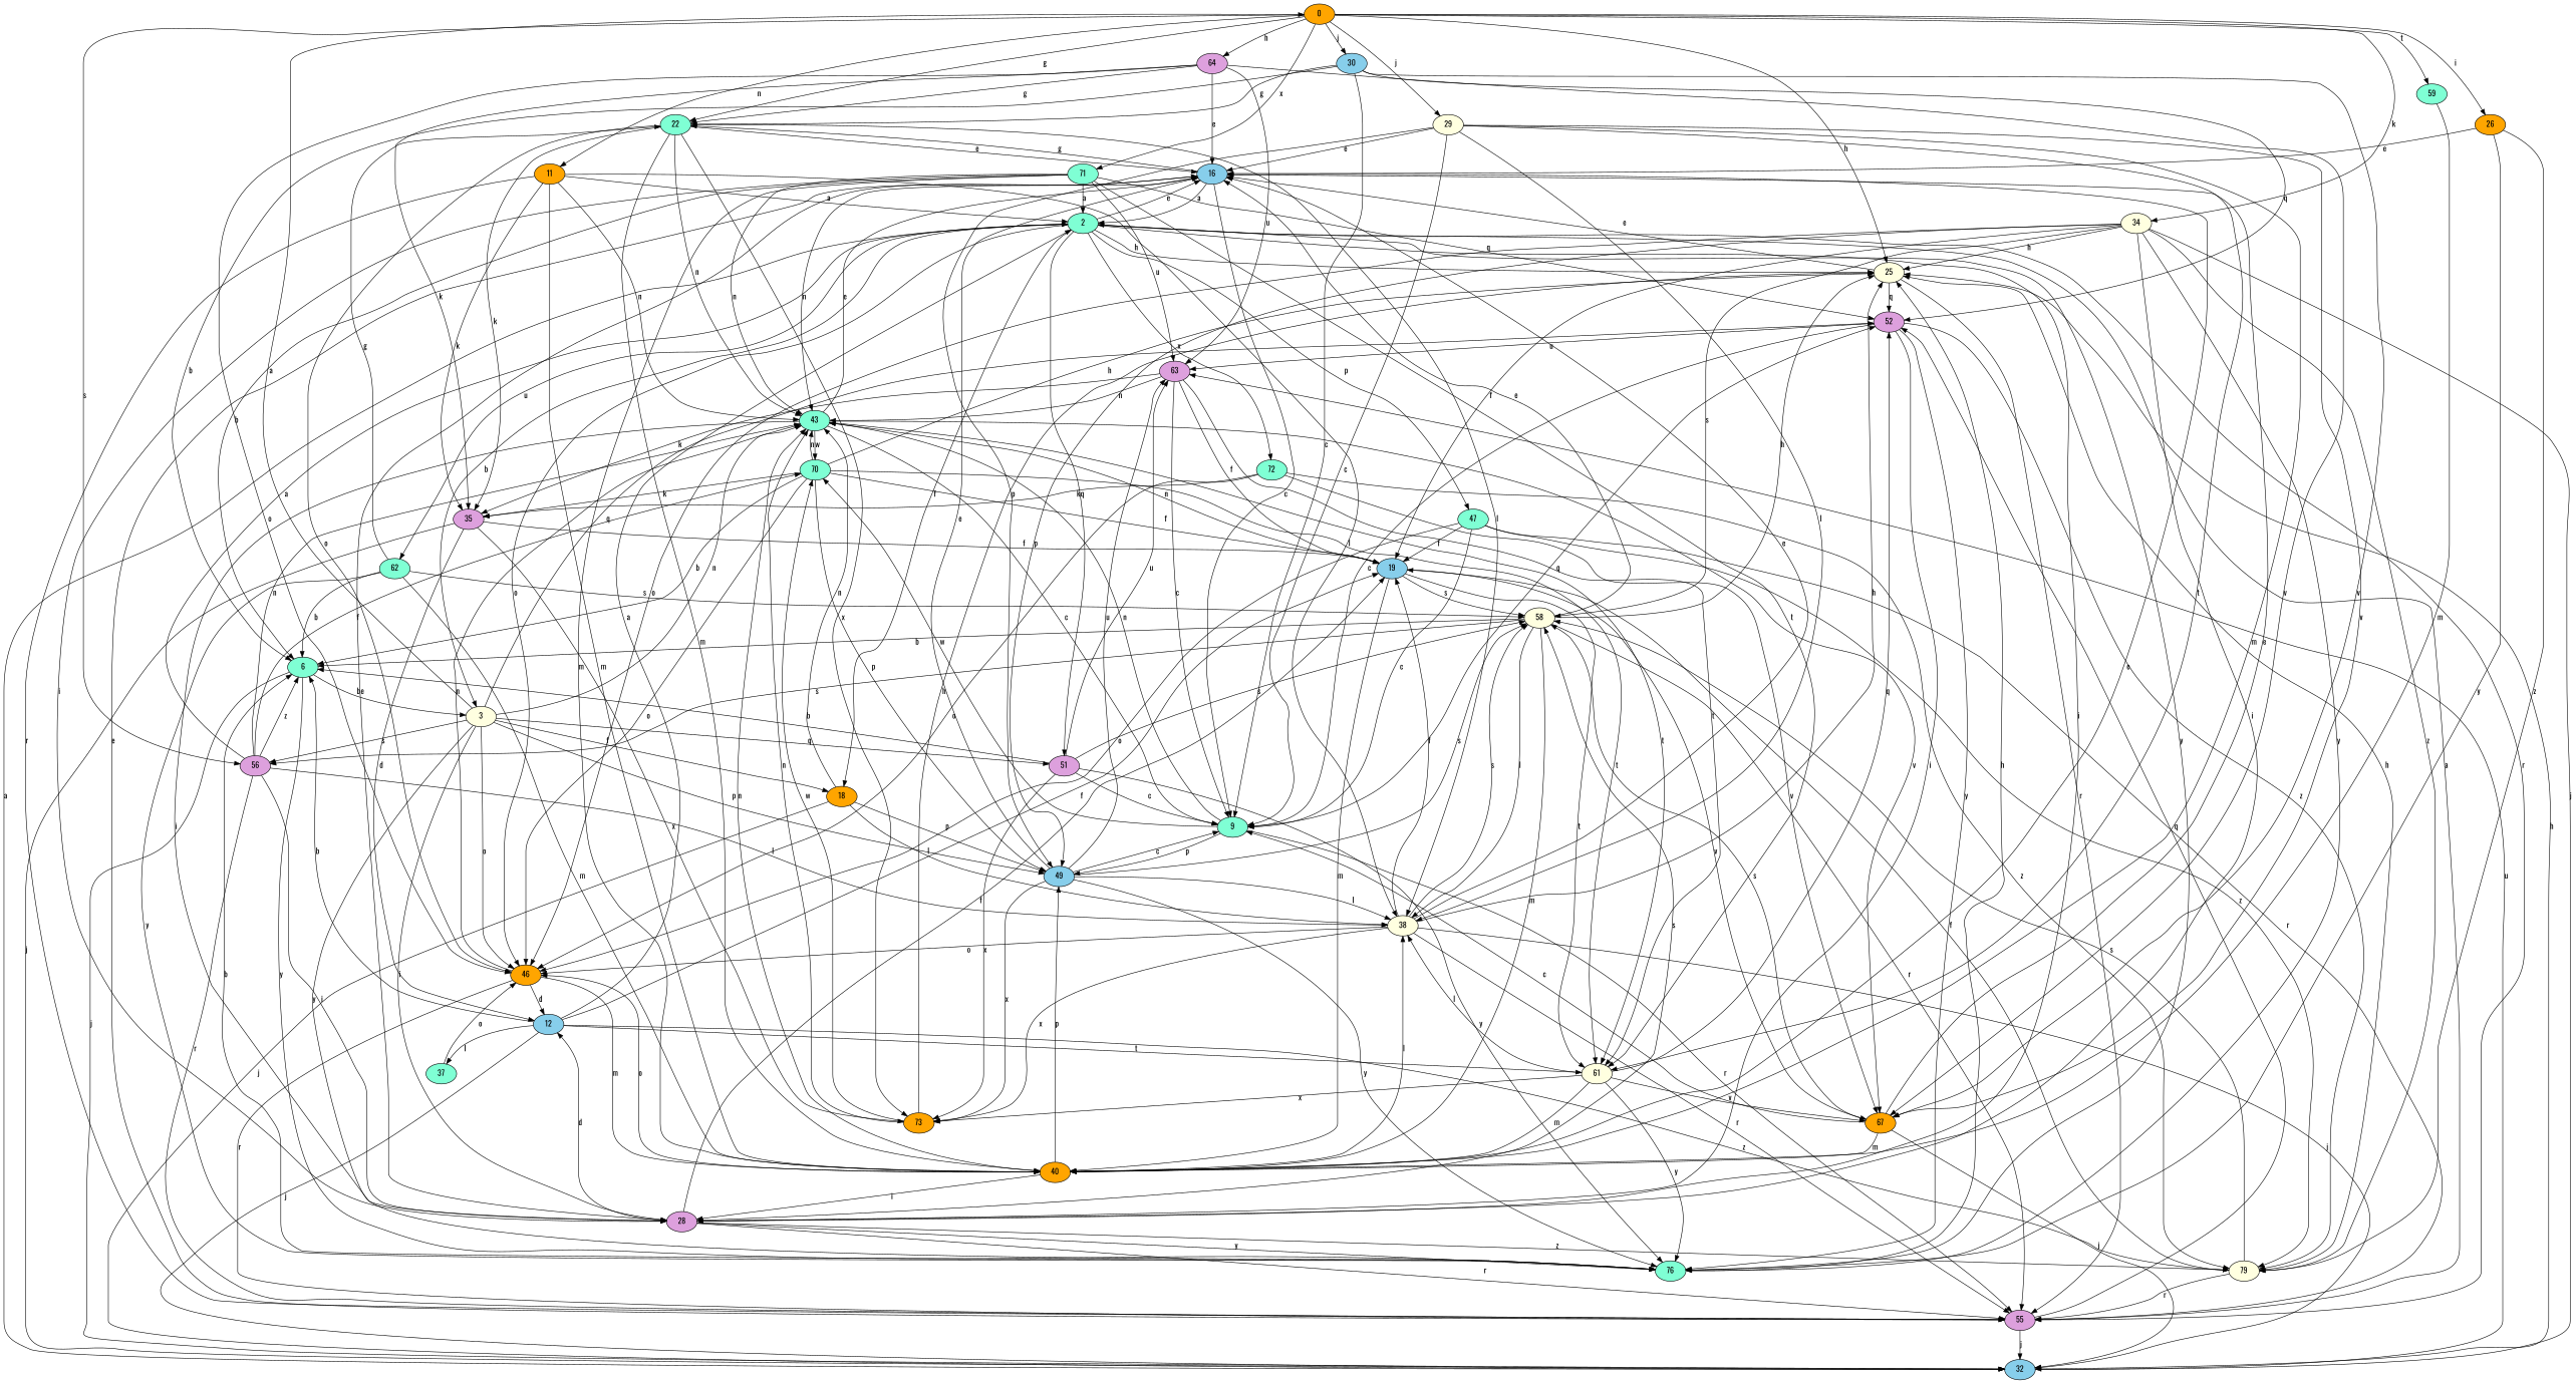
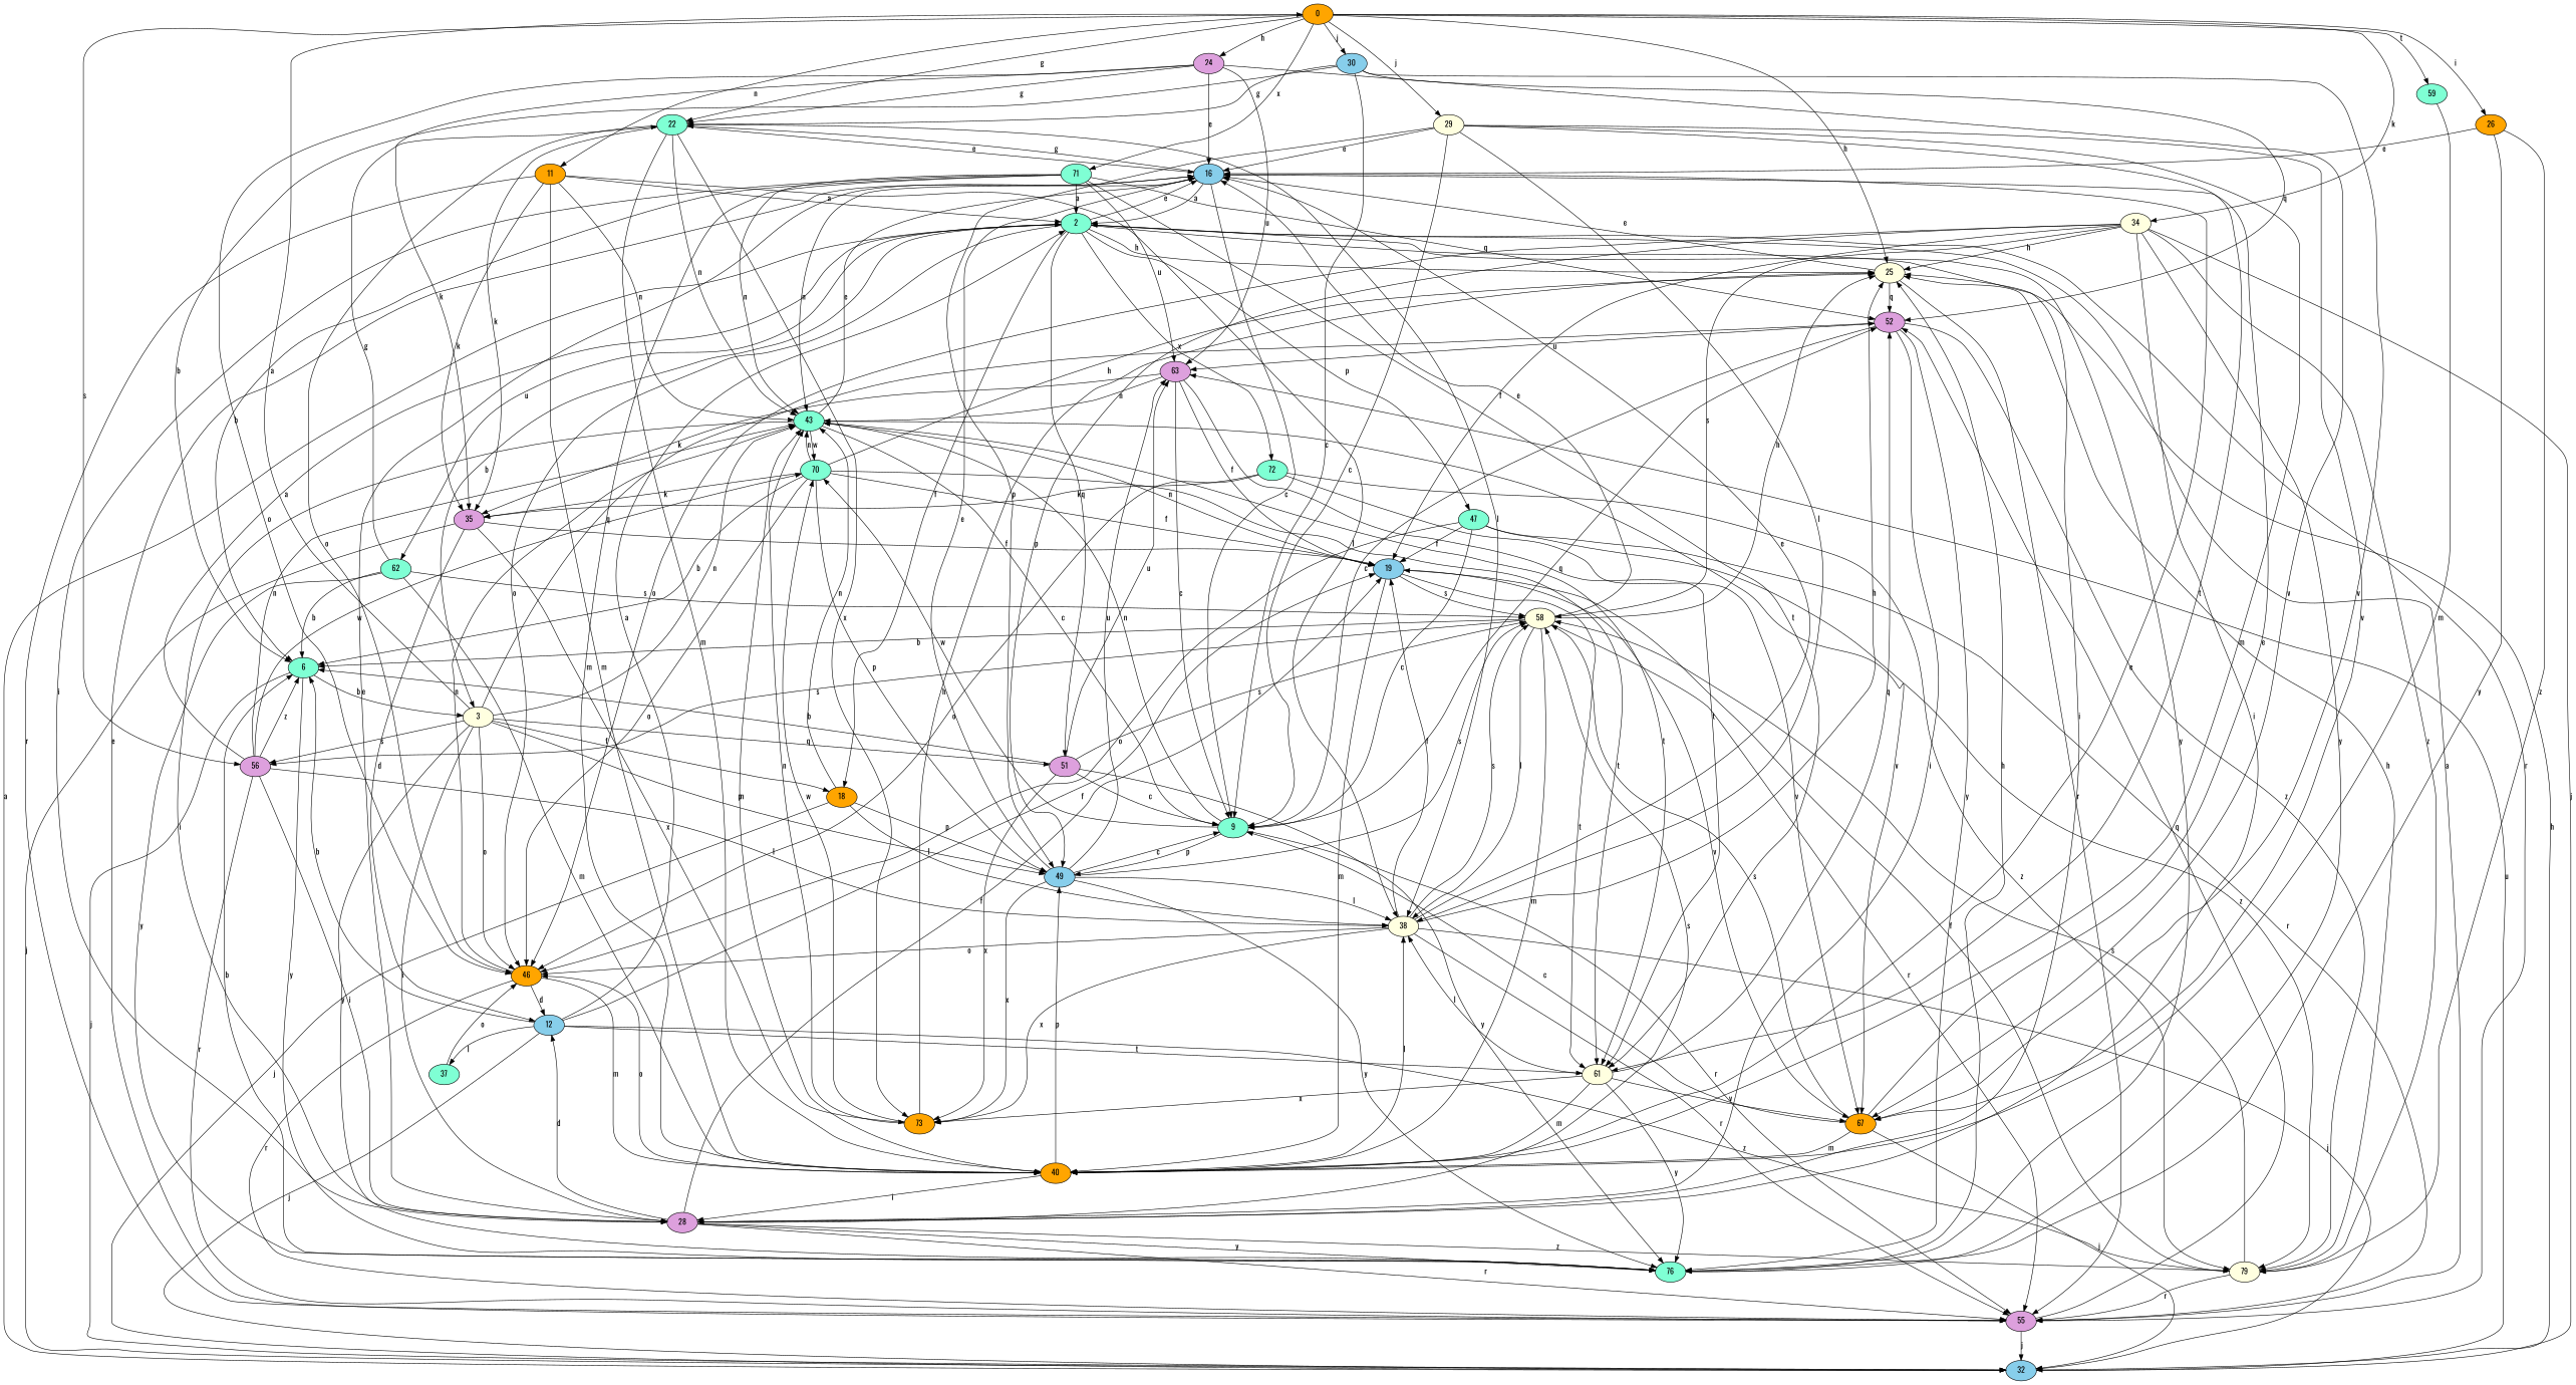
  strict digraph {
    fontname=Oswald
    node [fillcolor=aquamarine fontname=Oswald style=filled]
    edge [fontname=Oswald]
    0 [fillcolor=orange]
    22
-   24 [fillcolor=plum label=64]
+   24 [fillcolor=plum]
    25 [fillcolor=lightyellow]
    26 [fillcolor=orange]
    29 [fillcolor=lightyellow]
    30 [fillcolor=skyblue]
    34 [fillcolor=lightyellow]
    n9 [fillcolor=orange label=11]
    56 [fillcolor=plum]
    59
    71
    16 [fillcolor=skyblue]
    46 [fillcolor=orange]
    43
    38 [fillcolor=lightyellow]
    40 [fillcolor=orange]
    35 [fillcolor=plum]
    73 [fillcolor=orange]
    67 [fillcolor=orange]
    63 [fillcolor=plum]
    55 [fillcolor=plum]
    52 [fillcolor=plum]
    76
    79 [fillcolor=lightyellow]
    49 [fillcolor=skyblue]
    9
    61 [fillcolor=lightyellow]
    6
    28 [fillcolor=plum]
    32 [fillcolor=skyblue]
    19 [fillcolor=skyblue]
    58 [fillcolor=lightyellow]
    2
    70
    3 [fillcolor=lightyellow]
    18 [fillcolor=orange]
    47
    51 [fillcolor=plum]
    62
    72
    12 [fillcolor=skyblue]
    37
    0 -> 22 [label=g]
    0 -> 24 [label=h]
    0 -> 25 [label=h]
    0 -> 26 [label=i]
    0 -> 29 [label=j]
    0 -> 30 [label=j]
    0 -> 34 [label=k]
    0 -> n9 [label=n]
    0 -> 56 [label=s]
    0 -> 59 [label=t]
    0 -> 71 [label=x]
    22 -> 16 [label=e]
    22 -> 46 [label=o]
    22 -> 43 [label=n]
    22 -> 38 [label=l]
    22 -> 40 [label=m]
    22 -> 35 [label=k]
    22 -> 73 [label=x]
    24 -> 22 [label=g]
    24 -> 16 [label=e]
    24 -> 46 [label=o]
    24 -> 35 [label=k]
    24 -> 67 [label=v]
    24 -> 63 [label=u]
    25 -> 16 [label=e]
    25 -> 55 [label=r]
    25 -> 52 [label=q]
    26 -> 16 [label=e]
    26 -> 76 [label=y]
    26 -> 79 [label=z]
    29 -> 16 [label=e]
    29 -> 38 [label=l]
    29 -> 40 [label=m]
    29 -> 67 [label=v]
    29 -> 49 [label=p]
    29 -> 9 [label=c]
    29 -> 61 [label=t]
    30 -> 22 [label=g]
    30 -> 67 [label=v]
    30 -> 52 [label=q]
    30 -> 9 [label=c]
    30 -> 6 [label=b]
    34 -> 25 [label=h]
    34 -> 46 [label=o]
    34 -> 76 [label=y]
    34 -> 79 [label=z]
    34 -> 49 [label=p]
    34 -> 28 [label=i]
    34 -> 32 [label=j]
    34 -> 19 [label=f]
    34 -> 58 [label=s]
    n9 -> 43 [label=n]
    n9 -> 38 [label=l]
    n9 -> 40 [label=m]
    n9 -> 35 [label=k]
    n9 -> 55 [label=r]
    n9 -> 2 [label=a]
    56 -> 43 [label=n]
    56 -> 38 [label=l]
    56 -> 55 [label=r]
    56 -> 6 [label=z]
    56 -> 28 [label=i]
    56 -> 2 [label=a]
-   56 -> 70 [label=f]
+   56 -> 70 [label=w]
    59 -> 40 [label=m]
    71 -> 43 [label=n]
    71 -> 40 [label=m]
    71 -> 63 [label=u]
    71 -> 52 [label=q]
    71 -> 61 [label=t]
    71 -> 6 [label=b]
    71 -> 28 [label=i]
    71 -> 2 [label=a]
    16 -> 22 [label=g]
    16 -> 43 [label=n]
    16 -> 9 [label=c]
    16 -> 2 [label=a]
    46 -> 43 [label=n]
    46 -> 40 [label=m]
    46 -> 55 [label=r]
    46 -> 12 [label=d]
    43 -> 16 [label=e]
    43 -> 67 [label=v]
    43 -> 9 [label=c]
    43 -> 61 [label=t]
    43 -> 28 [label=i]
    43 -> 70 [label=w]
    38 -> 25 [label=h]
    38 -> 16 [label=e]
    38 -> 46 [label=o]
    38 -> 73 [label=x]
    38 -> 55 [label=r]
    38 -> 32 [label=j]
    38 -> 19 [label=f]
    38 -> 58 [label=s]
    40 -> 16 [label=e]
    40 -> 46 [label=o]
    40 -> 43 [label=n]
    40 -> 38 [label=l]
    40 -> 49 [label=p]
    40 -> 28 [label=i]
    35 -> 73 [label=x]
    35 -> 32 [label=j]
    35 -> 19 [label=f]
    35 -> 12 [label=d]
    73 -> 25 [label=h]
    73 -> 43 [label=n]
    73 -> 70 [label=w]
    67 -> 16 [label=e]
    67 -> 40 [label=m]
    67 -> 9 [label=c]
    67 -> 32 [label=j]
    67 -> 58 [label=s]
    63 -> 43 [label=n]
    63 -> 35 [label=k]
    63 -> 9 [label=c]
    63 -> 61 [label=t]
    63 -> 19 [label=f]
    55 -> 16 [label=e]
    55 -> 52 [label=q]
    55 -> 32 [label=j]
    55 -> 2 [label=a]
    52 -> 63 [label=u]
    52 -> 76 [label=y]
    52 -> 79 [label=z]
    52 -> 9 [label=c]
    52 -> 28 [label=i]
    76 -> 25 [label=h]
    76 -> 6 [label=b]
    79 -> 25 [label=h]
    79 -> 55 [label=r]
    79 -> 19 [label=f]
    79 -> 58 [label=s]
    49 -> 16 [label=e]
    49 -> 38 [label=l]
    49 -> 73 [label=x]
    49 -> 63 [label=u]
    49 -> 76 [label=y]
    49 -> 9 [label=c]
    49 -> 58 [label=s]
    9 -> 43 [label=n]
    9 -> 55 [label=r]
    9 -> 52 [label=q]
    9 -> 49 [label=p]
    9 -> 70 [label=w]
    61 -> 38 [label=l]
    61 -> 40 [label=m]
    61 -> 73 [label=x]
    61 -> 67 [label=v]
    61 -> 52 [label=q]
    61 -> 76 [label=y]
    6 -> 76 [label=y]
    6 -> 32 [label=j]
    6 -> 3 [label=b]
    28 -> 16 [label=e]
    28 -> 55 [label=r]
    28 -> 76 [label=y]
    28 -> 79 [label=z]
    28 -> 19 [label=f]
    28 -> 58 [label=s]
    28 -> 12 [label=d]
    32 -> 25 [label=h]
    32 -> 63 [label=u]
    32 -> 2 [label=a]
    19 -> 43 [label=n]
    19 -> 40 [label=m]
    19 -> 67 [label=v]
    19 -> 61 [label=t]
    19 -> 58 [label=s]
    58 -> 25 [label=h]
    58 -> 56 [label=s]
    58 -> 16 [label=e]
    58 -> 38 [label=l]
    58 -> 40 [label=m]
    58 -> 55 [label=r]
    58 -> 6 [label=b]
    2 -> 25 [label=h]
    2 -> 16 [label=e]
    2 -> 46 [label=o]
    2 -> 55 [label=r]
    2 -> 76 [label=y]
    2 -> 28 [label=i]
    2 -> 3 [label=b]
    2 -> 18 [label=f]
    2 -> 47 [label=p]
    2 -> 51 [label=q]
    2 -> 62 [label=u]
    2 -> 72 [label=x]
    70 -> 25 [label=h]
    70 -> 46 [label=o]
    70 -> 43 [label=n]
    70 -> 35 [label=k]
    70 -> 49 [label=p]
    70 -> 61 [label=t]
    70 -> 6 [label=b]
    70 -> 19 [label=f]
    3 -> 0 [label=a]
    3 -> 56 [label=s]
    3 -> 46 [label=o]
    3 -> 43 [label=n]
    3 -> 52 [label=q]
    3 -> 76 [label=y]
    3 -> 49 [label=p]
    3 -> 28 [label=i]
    3 -> 18 [label=f]
    3 -> 51 [label=q]
    18 -> 43 [label=n]
    18 -> 38 [label=l]
    18 -> 49 [label=p]
    18 -> 32 [label=j]
    47 -> 46 [label=o]
    47 -> 55 [label=r]
    47 -> 79 [label=z]
    47 -> 9 [label=c]
    47 -> 19 [label=f]
    51 -> 73 [label=x]
    51 -> 63 [label=u]
    51 -> 76 [label=y]
    51 -> 9 [label=c]
    51 -> 6 [label=b]
    51 -> 58 [label=s]
    62 -> 22 [label=g]
    62 -> 40 [label=m]
    62 -> 76 [label=y]
    62 -> 6 [label=b]
    62 -> 58 [label=s]
    72 -> 46 [label=o]
    72 -> 35 [label=k]
    72 -> 67 [label=v]
    72 -> 79 [label=z]
    12 -> 79 [label=z]
    12 -> 61 [label=t]
    12 -> 6 [label=b]
    12 -> 32 [label=j]
    12 -> 19 [label=f]
    12 -> 2 [label=a]
    12 -> 37 [label=l]
    37 -> 46 [label=o]
  }
